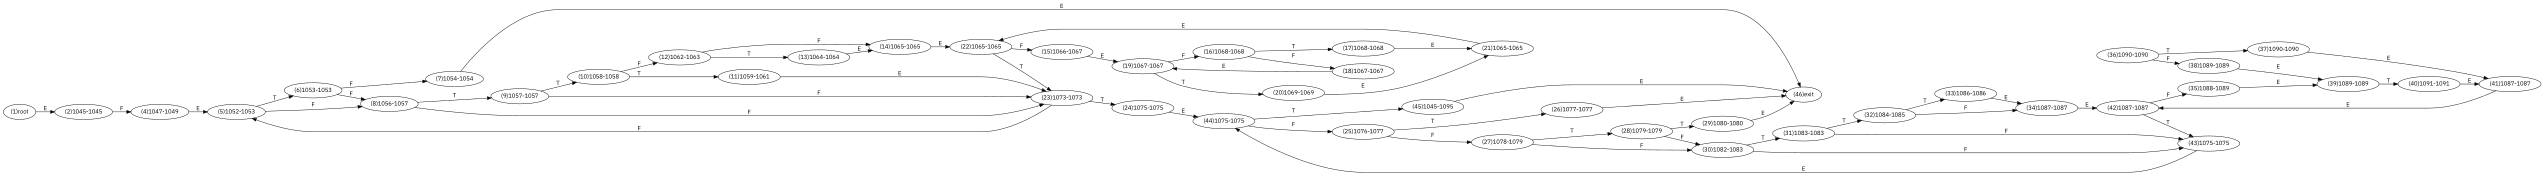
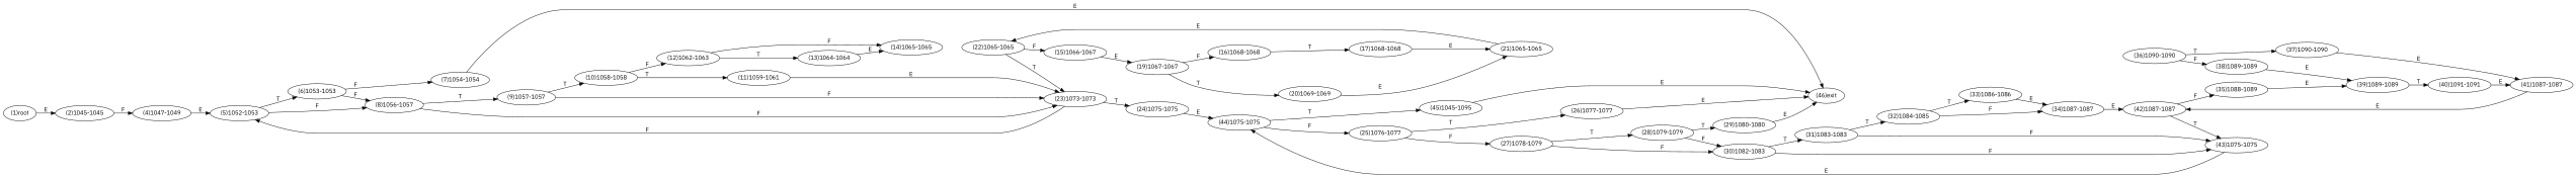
  digraph {
    fontname="IBM Plex Sans"
    rankdir=LR
    node [fontname="IBM Plex Sans"]
    edge [fontname="IBM Plex Sans"]
    n1 [label="(1)root"]
    n2 [label="(2)1045-1045"]
    n3 [label="(4)1047-1049"]
    n4 [label="(5)1052-1053"]
    n5 [label="(46)exit"]
    n6 [label="(6)1053-1053"]
    n7 [label="(8)1056-1057"]
    n8 [label="(7)1054-1054"]
    n9 [label="(9)1057-1057"]
    n10 [label="(23)1073-1073"]
    n11 [label="(10)1058-1058"]
    n12 [label="(24)1075-1075"]
    n13 [label="(11)1059-1061"]
    n14 [label="(12)1062-1063"]
    n15 [label="(13)1064-1064"]
    n16 [label="(14)1065-1065"]
    n17 [label="(22)1065-1065"]
    n18 [label="(15)1066-1067"]
    n19 [label="(19)1067-1067"]
    n20 [label="(16)1068-1068"]
    n21 [label="(20)1069-1069"]
    n22 [label="(17)1068-1068"]
    n23 [label="(21)1065-1065"]
-   n24 [label="(18)1067-1067"]
    n25 [label="(44)1075-1075"]
    n26 [label="(25)1076-1077"]
    n27 [label="(27)1078-1079"]
    n28 [label="(26)1077-1077"]
    n29 [label="(28)1079-1079"]
    n30 [label="(30)1082-1083"]
    n31 [label="(45)1045-1095"]
    n32 [label="(29)1080-1080"]
    n33 [label="(31)1083-1083"]
    n34 [label="(43)1075-1075"]
    n35 [label="(32)1084-1085"]
    n36 [label="(34)1087-1087"]
    n37 [label="(33)1086-1086"]
    n38 [label="(42)1087-1087"]
    n39 [label="(35)1088-1089"]
    n40 [label="(39)1089-1089"]
    n41 [label="(40)1091-1091"]
    n42 [label="(38)1089-1089"]
    n43 [label="(36)1090-1090"]
    n44 [label="(37)1090-1090"]
    n45 [label="(41)1087-1087"]
    n1 -> n2 [label=E]
    n2 -> n3 [label=F]
    n3 -> n4 [label=E]
    n4 -> n6 [label=T]
    n4 -> n7 [label=F]
    n6 -> n7 [label=F]
    n6 -> n8 [label=F]
    n7 -> n9 [label=T]
    n7 -> n10 [label=F]
    n8 -> n5 [label=E]
    n9 -> n10 [label=F]
    n9 -> n11 [label=T]
    n10 -> n4 [label=F]
    n10 -> n12 [label=T]
    n11 -> n13 [label=T]
    n11 -> n14 [label=F]
    n12 -> n25 [label=E]
    n13 -> n10 [label=E]
    n14 -> n15 [label=T]
    n14 -> n16 [label=F]
    n15 -> n16 [label=E]
-   n16 -> n17 [label=E]
    n17 -> n10 [label=T]
    n17 -> n18 [label=F]
    n18 -> n19 [label=E]
    n19 -> n20 [label=F]
    n19 -> n21 [label=T]
    n20 -> n22 [label=T]
-   n20 -> n24 [label=F]
    n21 -> n23 [label=E]
    n22 -> n23 [label=E]
    n23 -> n17 [label=E]
-   n24 -> n19 [label=E]
    n25 -> n26 [label=F]
    n25 -> n31 [label=T]
    n26 -> n27 [label=F]
    n26 -> n28 [label=T]
    n27 -> n29 [label=T]
    n27 -> n30 [label=F]
    n28 -> n5 [label=E]
    n29 -> n30 [label=F]
    n29 -> n32 [label=T]
    n30 -> n33 [label=T]
    n30 -> n34 [label=F]
    n31 -> n5 [label=E]
    n32 -> n5 [label=E]
    n33 -> n34 [label=F]
    n33 -> n35 [label=T]
    n34 -> n25 [label=E]
    n35 -> n36 [label=F]
    n35 -> n37 [label=T]
    n36 -> n38 [label=E]
    n37 -> n36 [label=E]
    n38 -> n34 [label=T]
    n38 -> n39 [label=F]
    n39 -> n40 [label=E]
    n40 -> n41 [label=T]
    n41 -> n45 [label=E]
    n42 -> n40 [label=E]
    n43 -> n42 [label=F]
    n43 -> n44 [label=T]
    n44 -> n45 [label=E]
    n45 -> n38 [label=E]
  }
